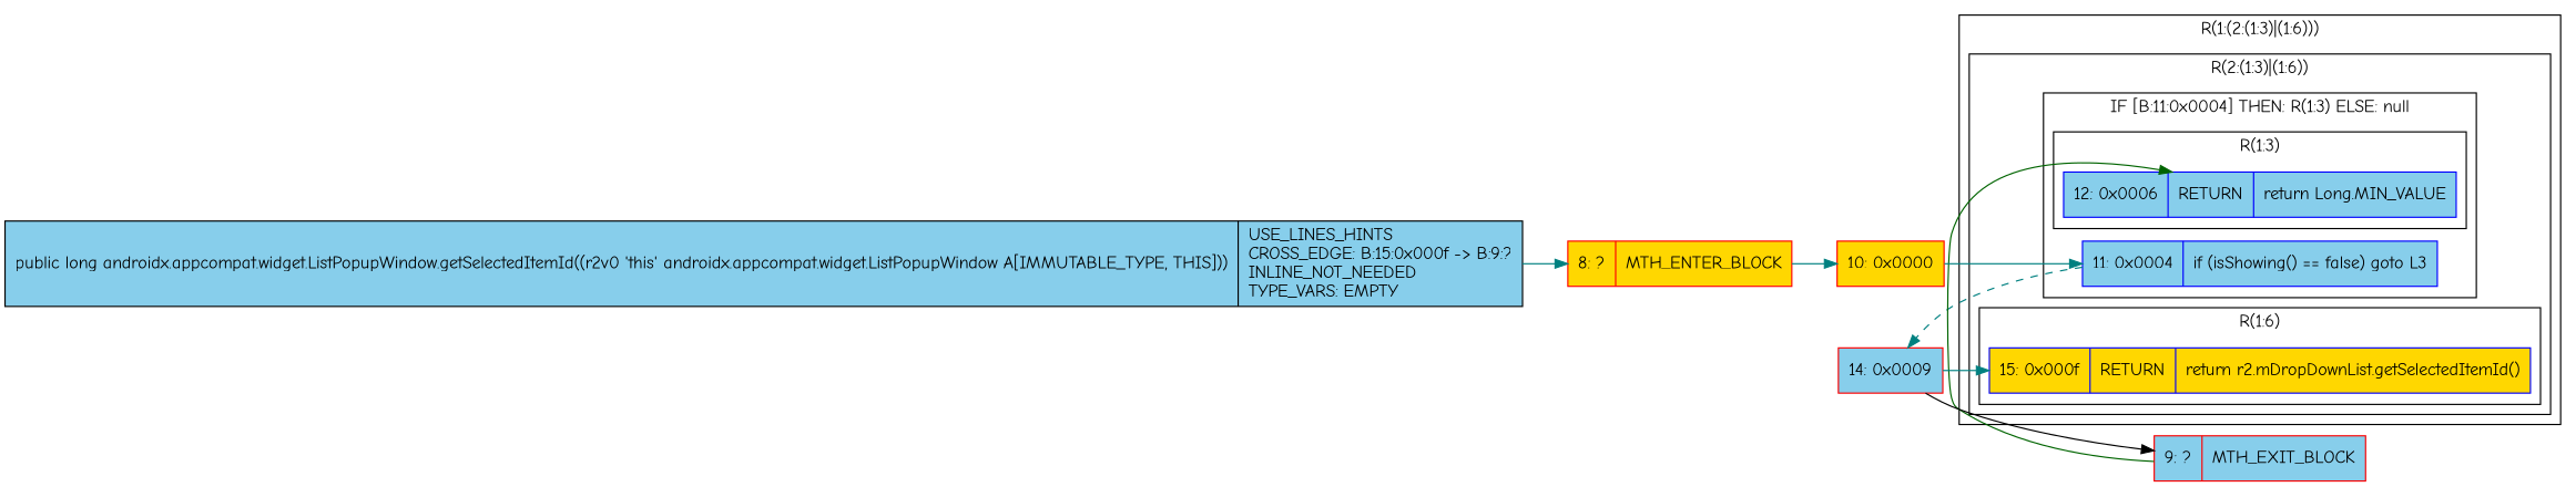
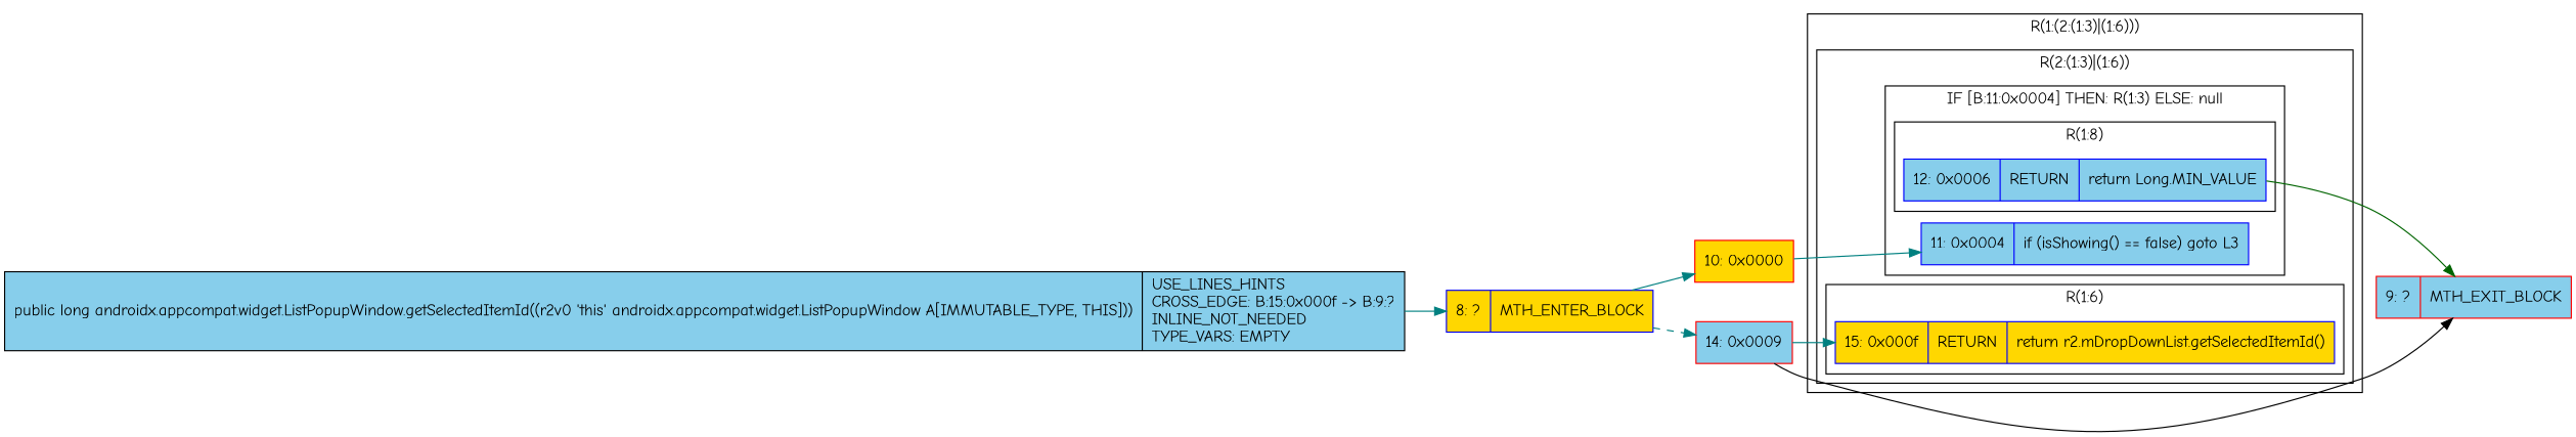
  digraph {
    fontname="Comic Neue"
    rankdir=LR
    node [color=red fillcolor=skyblue fontname="Comic Neue" shape=record style=filled]
    edge [color=teal fontname="Comic Neue"]
    n1 [color=blue label="{12\:\ 0x0006|RETURN\l|return Long.MIN_VALUE\l}"]
    n2 [color=blue label="{11\:\ 0x0004|if (isShowing() == false) goto L3\l}"]
    n3 [color=blue fillcolor=gold label="{15\:\ 0x000f|RETURN\l|return r2.mDropDownList.getSelectedItemId()\l}"]
    n4 [label="{9\:\ ?|MTH_EXIT_BLOCK\l}"]
    n5 [label="{14\:\ 0x0009}"]
-   n6 [fillcolor=gold label="{8\:\ ?|MTH_ENTER_BLOCK\l}"]
+   n6 [color=blue fillcolor=gold label="{8\:\ ?|MTH_ENTER_BLOCK\l}"]
    n7 [fillcolor=gold label="{10\:\ 0x0000}"]
    n8 [label="{public long androidx.appcompat.widget.ListPopupWindow.getSelectedItemId((r2v0 'this' androidx.appcompat.widget.ListPopupWindow A[IMMUTABLE_TYPE, THIS]))  | USE_LINES_HINTS\lCROSS_EDGE: B:15:0x000f \-\> B:9:?\lINLINE_NOT_NEEDED\lTYPE_VARS: EMPTY\l}" color=""]
    subgraph cluster_1 {
      label="R(1:(2:(1:3)|(1:6)))"
      subgraph cluster_2 {
        label="R(2:(1:3)|(1:6))"
        subgraph cluster_3 {
          label="IF [B:11:0x0004] THEN: R(1:3) ELSE: null"
          n2
          subgraph cluster_4 {
-           label="R(1:3)"
+           label="R(1:8)"
            n1
          }
        }
        subgraph cluster_5 {
          label="R(1:6)"
          n3
        }
      }
    }
-   n4 -> n1 [color=darkgreen]
-   n2 -> n5 [style=dashed]
+   n1 -> n4 [color=darkgreen]
+   n6 -> n5 [style=dashed]
    n5 -> n3
    n5 -> n4 [color=black]
    n6 -> n7
    n7 -> n2
    n8 -> n6
  }
